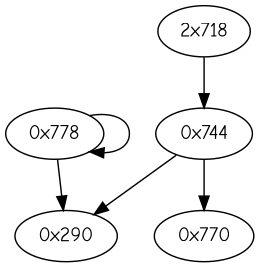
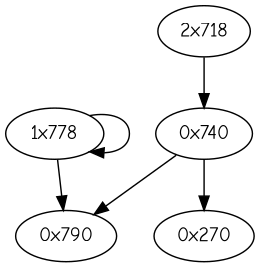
  digraph {
    fontname="Comic Neue"
    node [fontname="Comic Neue"]
    edge [fontname="Comic Neue"]
    n1 [label="2x718" opcode="[u'push', u'add', u'sub', u'mov', u'ldr', u'mov', u'cmp', u'ldr', u'ldr', u'str', u'b']"]
-   "0x744" [opcode="[u'mov', u'bl', u'bl', u'ldr', u'ldr', u'mov', u'mov', u'ldrb', u'ldrb', u'cmp', u'b']"]
-   "0x790" [opcode="[u'ldr', u'add', u'bl']" label="0x290"]
-   "0x770" [opcode="[u'add', u'mov']"]
-   "0x778" [opcode="[u'and', u'cmp', u'ldrb', u'add', u'cmp', u'b']"]
+   "0x744" [opcode="[u'mov', u'bl', u'bl', u'ldr', u'ldr', u'mov', u'mov', u'ldrb', u'ldrb', u'cmp', u'b']" label="0x740"]
+   "0x790" [opcode="[u'ldr', u'add', u'bl']"]
+   "0x770" [opcode="[u'add', u'mov']" label="0x270"]
+   "0x778" [opcode="[u'and', u'cmp', u'ldrb', u'add', u'cmp', u'b']" label="1x778"]
    n1 -> "0x744"
    "0x744" -> "0x790"
    "0x744" -> "0x770"
    "0x778" -> "0x790"
    "0x778" -> "0x778"
  }
